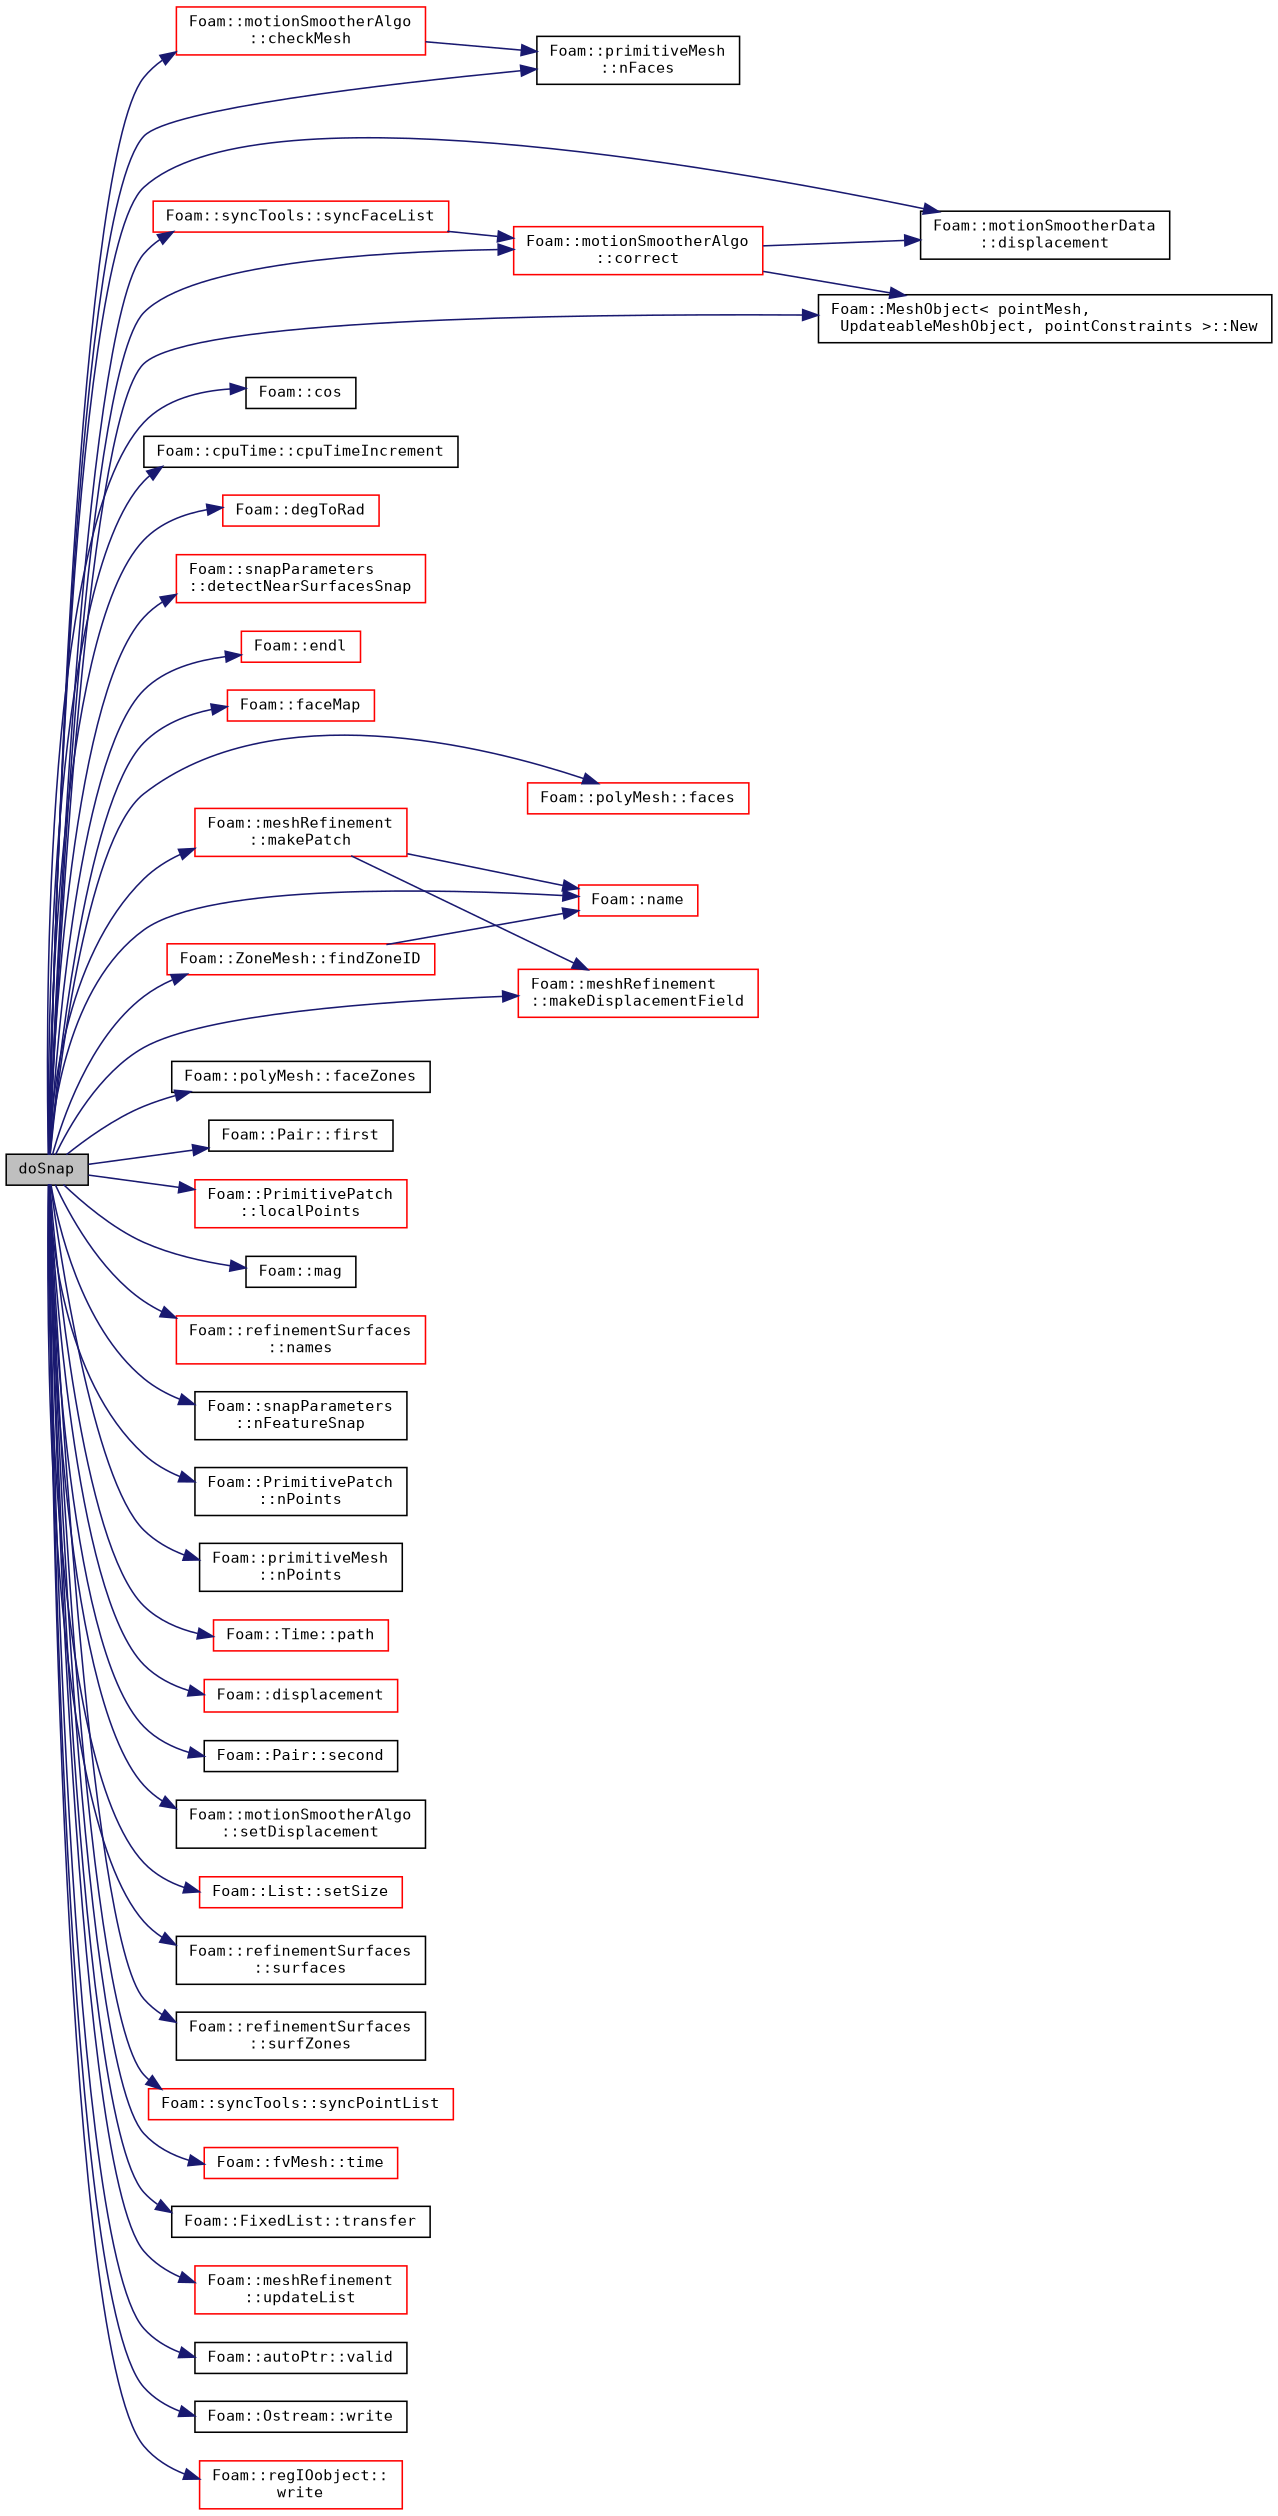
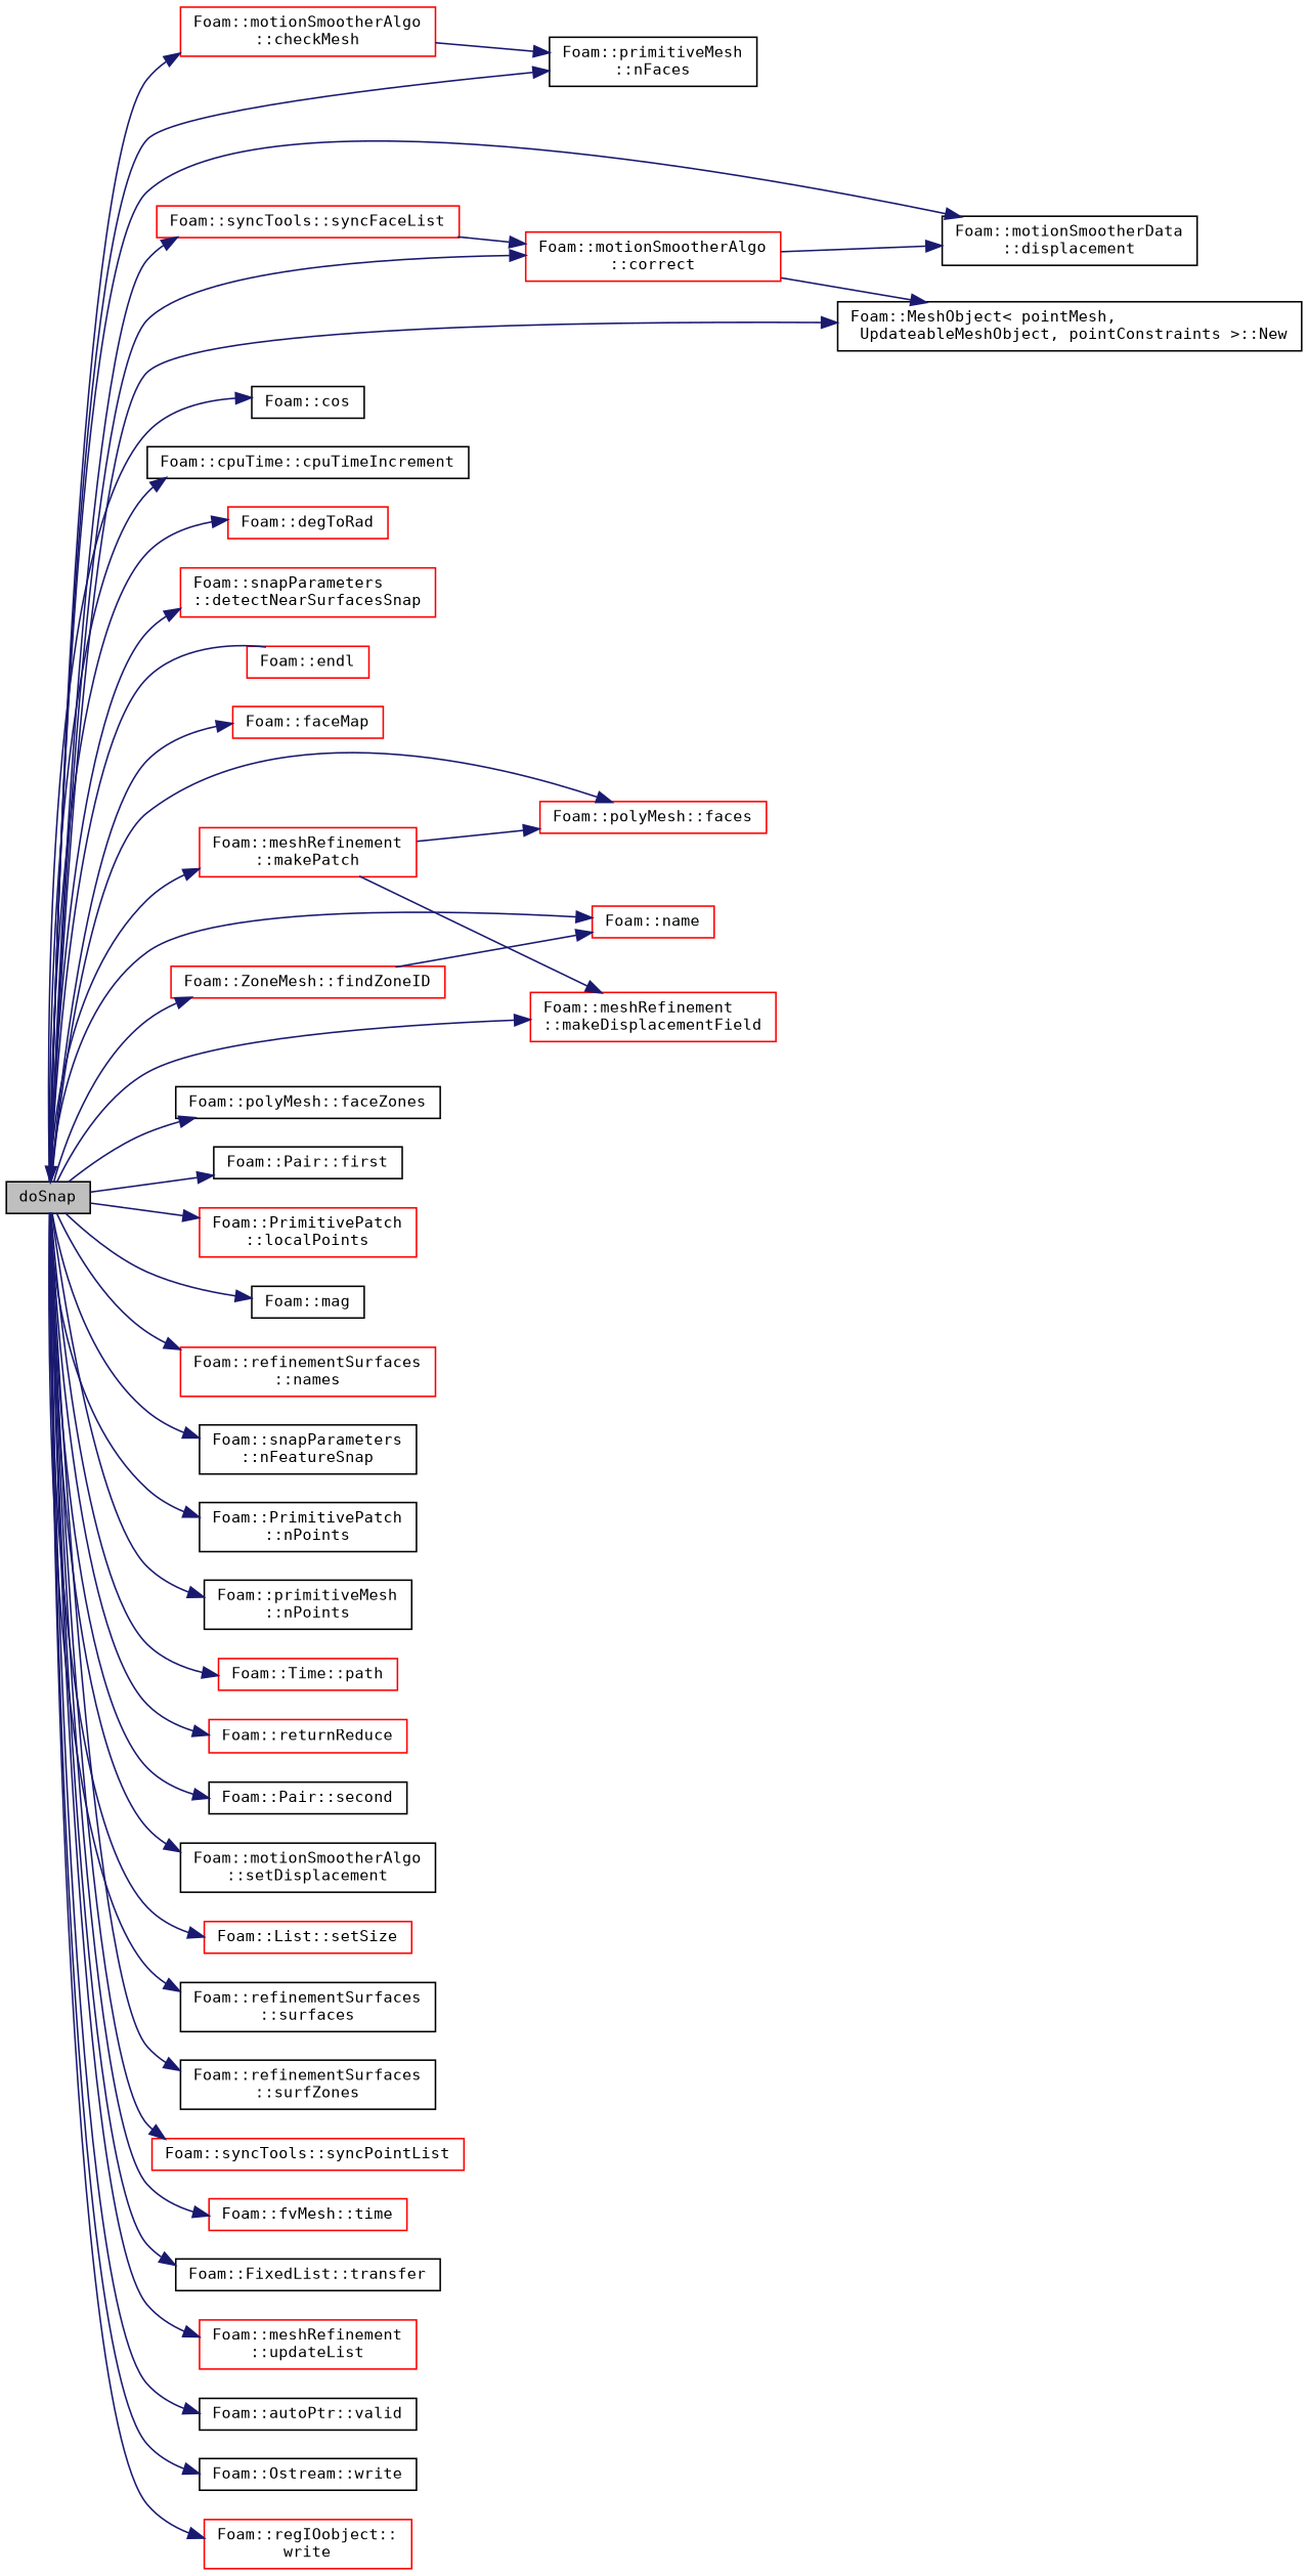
  digraph {
    fontname="DejaVu Sans Mono"
    rankdir=LR
    node [color=red fontname="DejaVu Sans Mono" fontsize=10 shape=record]
    edge [color=midnightblue fontname="DejaVu Sans Mono" fontsize=10 labelfontname=Helvetica labelfontsize=10 style=solid]
    n1 [color=black fillcolor=grey75 fontcolor=black height=0.2 label=doSnap style=filled width=0.4]
    n2 [height=0.2 label="Foam::motionSmootherAlgo\l::checkMesh" width=0.4]
    n3 [color=black height=0.2 label="Foam::primitiveMesh\l::nFaces" width=0.4]
    n4 [height=0.2 label="Foam::motionSmootherAlgo\l::correct" width=0.4]
    n5 [color=black height=0.2 label="Foam::motionSmootherData\l::displacement" width=0.4]
    n6 [color=black height=0.2 label="Foam::MeshObject\< pointMesh,\l UpdateableMeshObject, pointConstraints \>::New" width=0.4]
    n7 [color=black height=0.2 label="Foam::cos" width=0.4]
    n8 [color=black height=0.2 label="Foam::cpuTime::cpuTimeIncrement" width=0.4]
    n9 [height=0.2 label="Foam::degToRad" width=0.4]
    n10 [height=0.2 label="Foam::snapParameters\l::detectNearSurfacesSnap" width=0.4]
    n11 [height=0.2 label="Foam::endl" width=0.4]
    n12 [height=0.2 label="Foam::faceMap" width=0.4]
    n13 [height=0.2 label="Foam::polyMesh::faces" width=0.4]
    n14 [color=black height=0.2 label="Foam::polyMesh::faceZones" width=0.4]
    n15 [height=0.2 label="Foam::ZoneMesh::findZoneID" width=0.4]
    n16 [height=0.2 label="Foam::name" width=0.4]
    n17 [color=black height=0.2 label="Foam::Pair::first" width=0.4]
    n18 [height=0.2 label="Foam::PrimitivePatch\l::localPoints" width=0.4]
    n19 [color=black height=0.2 label="Foam::mag" width=0.4]
    n20 [height=0.2 label="Foam::meshRefinement\l::makeDisplacementField" width=0.4]
    n21 [height=0.2 label="Foam::meshRefinement\l::makePatch" width=0.4]
    n22 [height=0.2 label="Foam::refinementSurfaces\l::names" width=0.4]
    n23 [color=black height=0.2 label="Foam::snapParameters\l::nFeatureSnap" width=0.4]
    n24 [color=black height=0.2 label="Foam::PrimitivePatch\l::nPoints" width=0.4]
    n25 [color=black height=0.2 label="Foam::primitiveMesh\l::nPoints" width=0.4]
    n26 [height=0.2 label="Foam::Time::path" width=0.4]
-   n27 [height=0.2 label="Foam::displacement" width=0.4]
+   n27 [height=0.2 label="Foam::returnReduce" width=0.4]
    n28 [color=black height=0.2 label="Foam::Pair::second" width=0.4]
    n29 [color=black height=0.2 label="Foam::motionSmootherAlgo\l::setDisplacement" width=0.4]
    n30 [height=0.2 label="Foam::List::setSize" width=0.4]
    n31 [color=black height=0.2 label="Foam::refinementSurfaces\l::surfaces" width=0.4]
    n32 [color=black height=0.2 label="Foam::refinementSurfaces\l::surfZones" width=0.4]
    n33 [height=0.2 label="Foam::syncTools::syncFaceList" width=0.4]
    n34 [height=0.2 label="Foam::syncTools::syncPointList" width=0.4]
    n35 [height=0.2 label="Foam::fvMesh::time" width=0.4]
    n36 [color=black height=0.2 label="Foam::FixedList::transfer" width=0.4]
    n37 [height=0.2 label="Foam::meshRefinement\l::updateList" width=0.4]
    n38 [color=black height=0.2 label="Foam::autoPtr::valid" width=0.4]
    n39 [color=black height=0.2 label="Foam::Ostream::write" width=0.4]
    n40 [height=0.2 label="Foam::regIOobject::\lwrite" width=0.4]
    n1 -> n2
    n1 -> n3
    n1 -> n4
    n1 -> n5
    n1 -> n6
    n1 -> n7
    n1 -> n8
    n1 -> n9
    n1 -> n10
-   n1 -> n11
+   n11 -> n1
    n1 -> n12
    n1 -> n13
    n1 -> n14
    n1 -> n15
    n1 -> n16
    n1 -> n17
    n1 -> n18
    n1 -> n19
    n1 -> n20
    n1 -> n21
    n1 -> n22
    n1 -> n23
    n1 -> n24
    n1 -> n25
    n1 -> n26
    n1 -> n27
    n1 -> n28
    n1 -> n29
    n1 -> n30
    n1 -> n31
    n1 -> n32
    n1 -> n33
    n1 -> n34
    n1 -> n35
    n1 -> n36
    n1 -> n37
    n1 -> n38
    n1 -> n39
    n1 -> n40
    n2 -> n3
    n4 -> n5
    n4 -> n6
    n15 -> n16
-   n21 -> n16
+   n21 -> n13
    n21 -> n20
    n33 -> n4
  }
